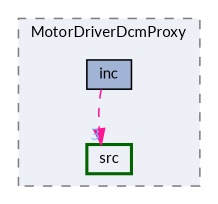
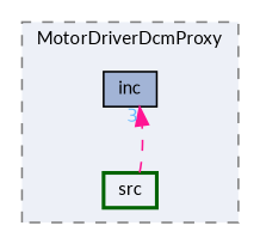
  digraph {
    compound=true
    fontname=Lato
    node [fontname=Lato fontsize=10 shape=box]
    n1 [color=black fillcolor="#a2b4d6" height=0.2 label=inc style=filled width=0.4]
    n2 [color=darkgreen fillcolor="#edf0f7" height=0.2 label=src style="filled,bold" width=0.4]
    subgraph cluster_1 {
      bgcolor="#edf0f7"
      fontsize=10
      label=MotorDriverDcmProxy
      pencolor=grey50
      style="filled,dashed"
      n1
      n2
    }
-   n1 -> n2 [color=deeppink fontcolor=steelblue1 fontname=Lato fontsize=10 headlabel=3 labeldistance=1.5 labelfontname=Helvetica labelfontsize=10 style=dashed arrowhead=normal]
+   n2 -> n1 [color=deeppink fontcolor=steelblue1 fontname=Lato fontsize=10 headlabel=3 labeldistance=1.5 labelfontname=Helvetica labelfontsize=10 style=dashed arrowhead=normal]
  }
